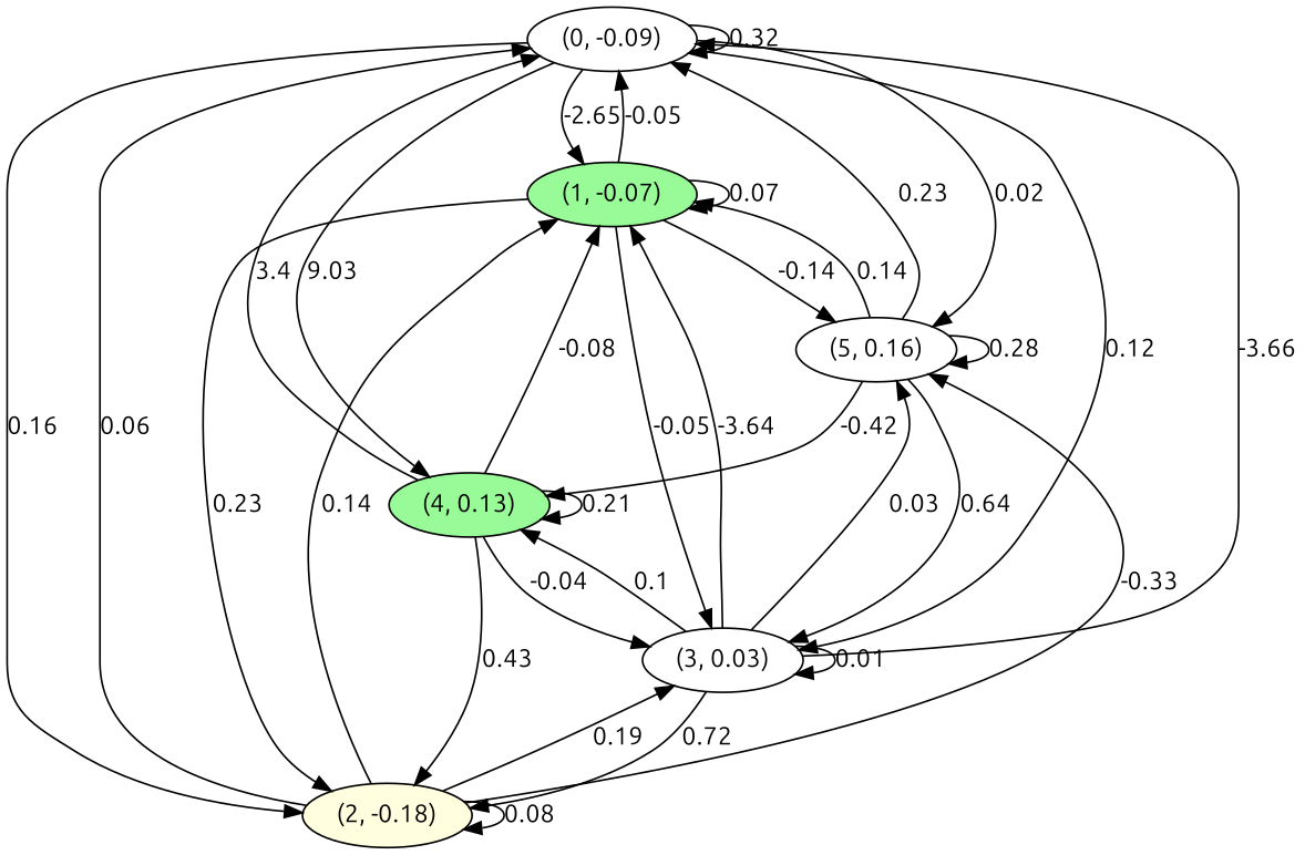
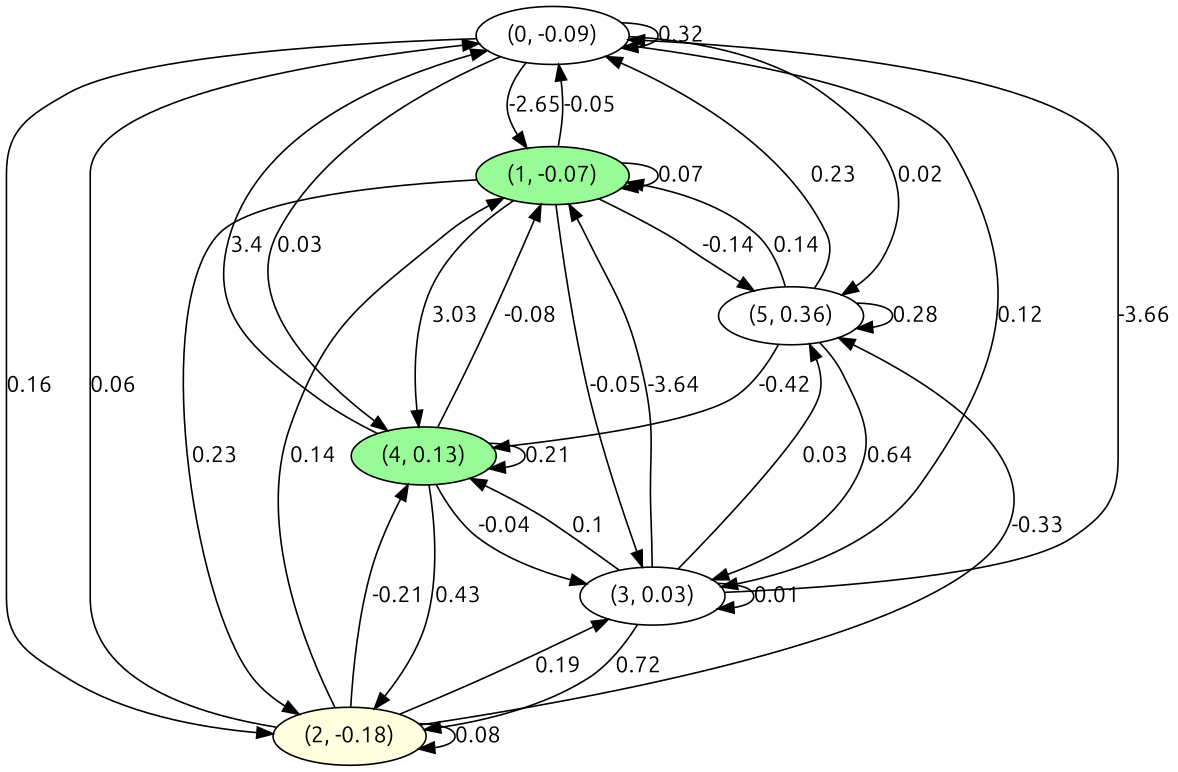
  digraph {
    fontname=Ubuntu
    node [fillcolor=white fontname=Ubuntu style=filled]
    edge [fontname=Ubuntu]
    n1 [label="(0, -0.09)"]
    n2 [fillcolor=palegreen label="(1, -0.07)"]
    n3 [fillcolor=lightyellow label="(2, -0.18)"]
    n4 [label="(3, 0.03)"]
    n5 [fillcolor=palegreen label="(4, 0.13)"]
-   n6 [label="(5, 0.16)"]
+   n6 [label="(5, 0.36)"]
    n1 -> n1 [label=0.32]
    n1 -> n2 [label=-2.65]
    n1 -> n3 [label=0.16]
    n1 -> n4 [label=0.12]
-   n1 -> n5 [label=9.03]
+   n1 -> n5 [label=0.03]
    n1 -> n6 [label=0.02]
    n2 -> n1 [label=-0.05]
    n2 -> n2 [label=0.07]
    n2 -> n3 [label=0.23]
    n2 -> n4 [label=-0.05]
+   n2 -> n5 [label=3.03]
    n2 -> n6 [label=-0.14]
    n3 -> n1 [label=0.06]
    n3 -> n2 [label=0.14]
    n3 -> n3 [label=0.08]
    n3 -> n4 [label=0.19]
+   n3 -> n5 [label=-0.21]
    n3 -> n6 [label=-0.33]
    n4 -> n1 [label=-3.66]
    n4 -> n2 [label=-3.64]
    n4 -> n3 [label=0.72]
    n4 -> n4 [label=0.01]
    n4 -> n5 [label=0.1]
    n4 -> n6 [label=0.03]
    n5 -> n1 [label=3.4]
    n5 -> n2 [label=-0.08]
    n5 -> n3 [label=0.43]
    n5 -> n4 [label=-0.04]
    n5 -> n5 [label=0.21]
    n6 -> n1 [label=0.23]
    n6 -> n2 [label=0.14]
    n6 -> n4 [label=0.64]
    n6 -> n5 [label=-0.42]
    n6 -> n6 [label=0.28]
  }
